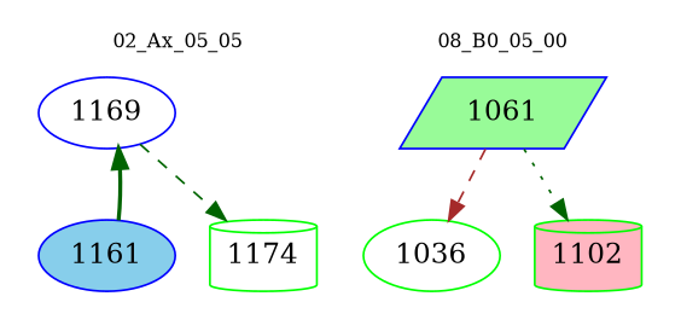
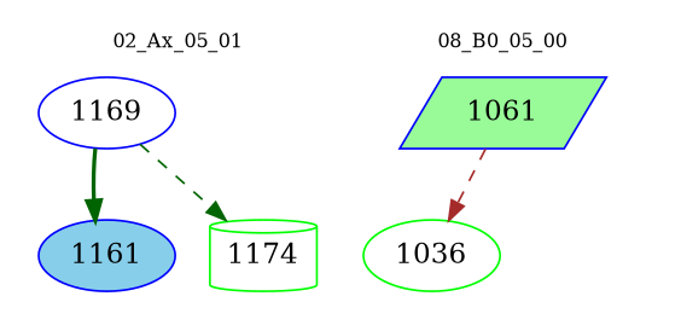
  digraph {
    node [color=blue fillcolor=white shape=ellipse style=filled]
    edge [color=darkgreen style=dashed]
    n1 [label=1169]
    n2 [fillcolor=skyblue label=1161]
    n3 [color=green label=1174 shape=cylinder]
    n4 [fillcolor=palegreen label=1061 shape=parallelogram]
    n5 [color=green label=1036]
-   n6 [color=green fillcolor=lightpink label=1102 shape=cylinder]
    subgraph cluster_1 {
      color=white
      fontsize=10
-     label="02_Ax_05_05"
+     label="02_Ax_05_01"
      n1
      n2
      n3
    }
    subgraph cluster_2 {
      color=white
      fontsize=10
      label="08_B0_05_00"
      n4
      n5
-     n6
    }
-   n2 -> n1 [style=bold]
+   n1 -> n2 [style=bold]
    n1 -> n3
    n4 -> n5 [color=brown]
-   n4 -> n6 [style=dotted]
  }
